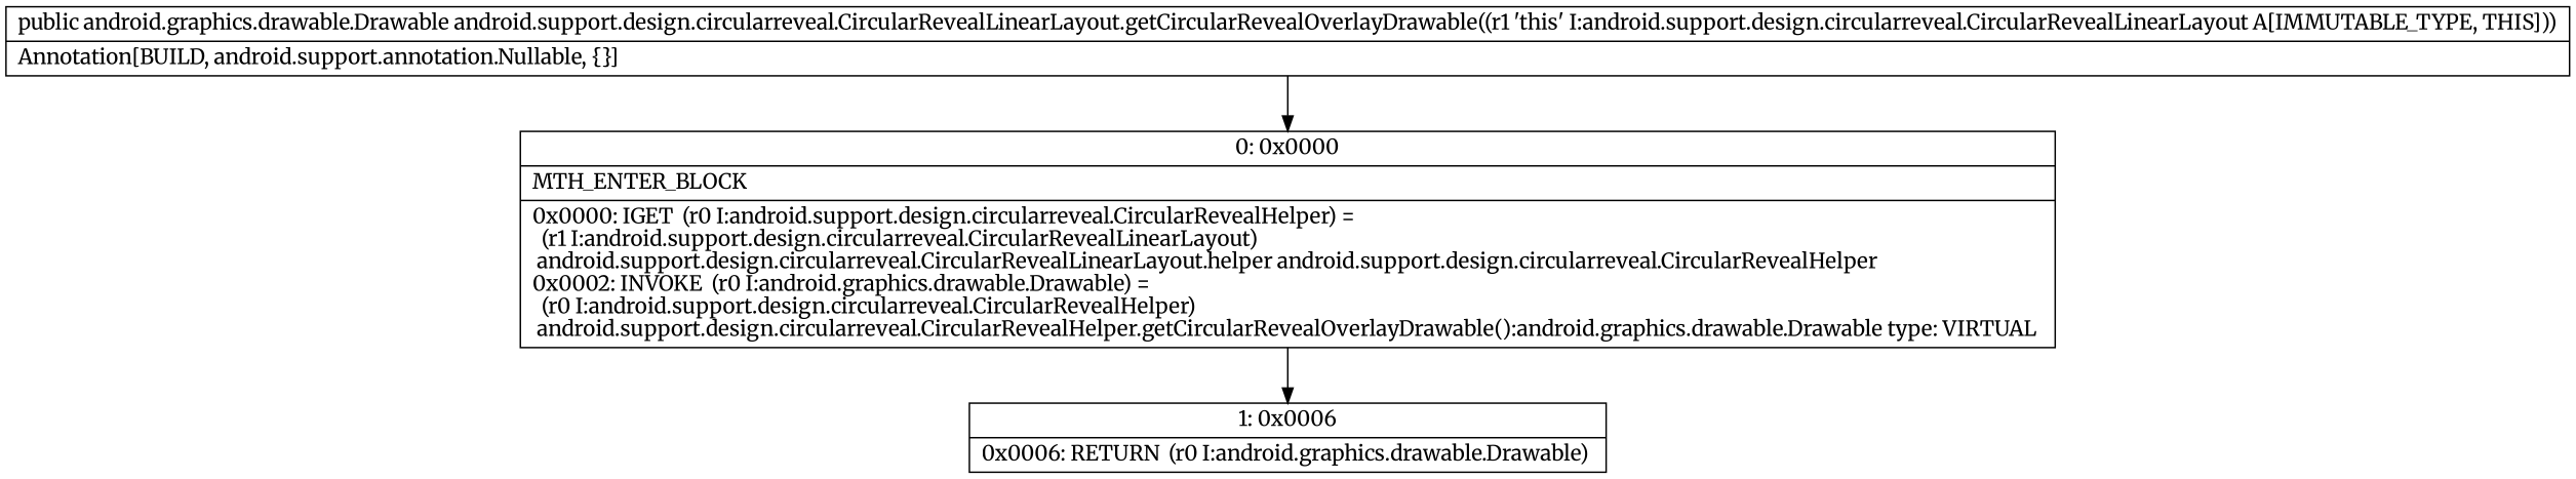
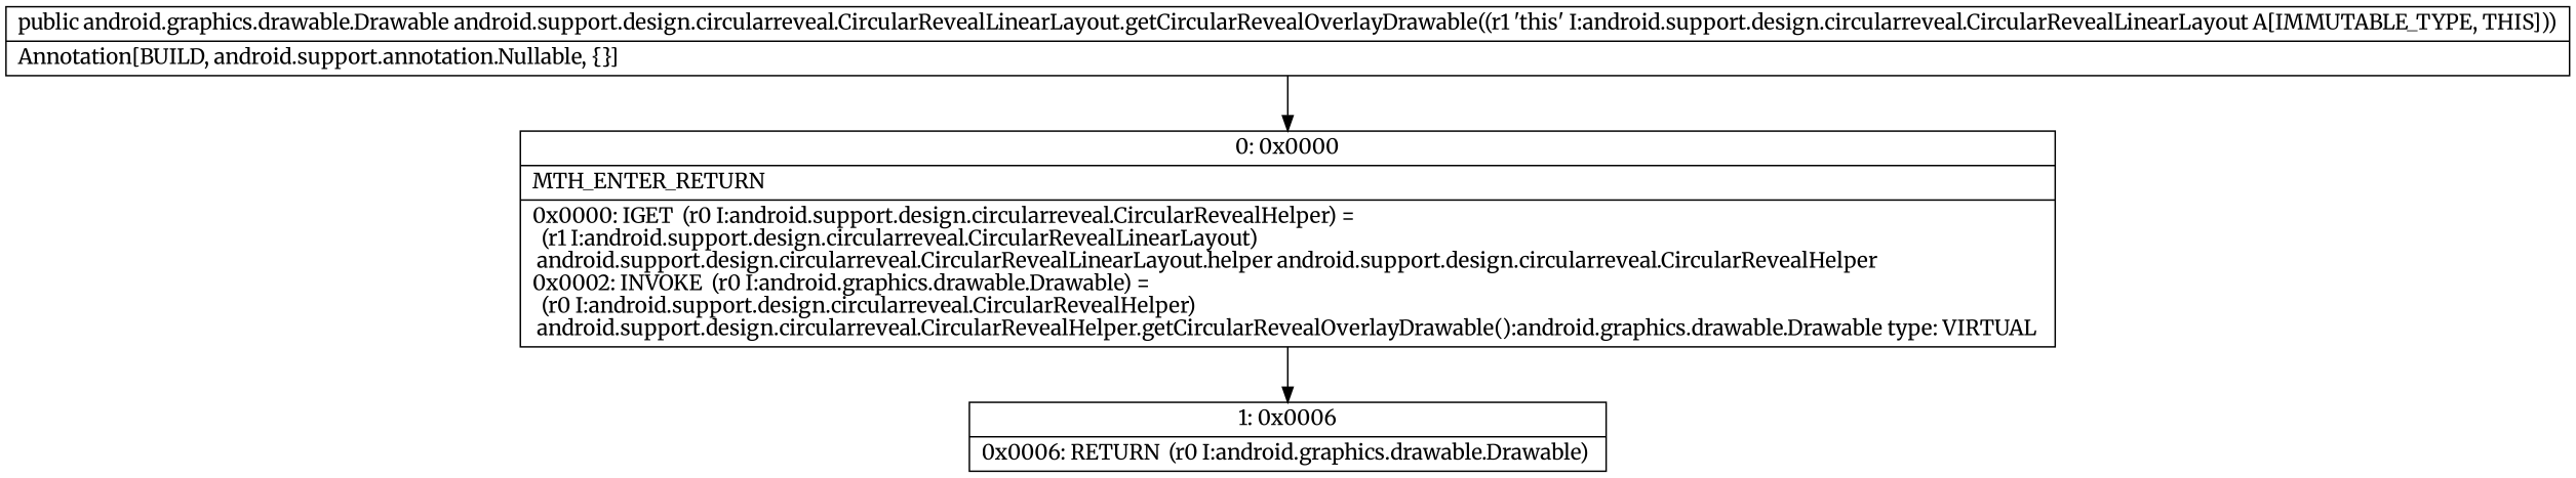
  digraph {
    fontname=Merriweather
    node [shape=record fontname=Merriweather]
    edge [fontname=Merriweather]
-   n1 [label="{0\:\ 0x0000|MTH_ENTER_BLOCK\l|0x0000: IGET  (r0 I:android.support.design.circularreveal.CircularRevealHelper) = \l  (r1 I:android.support.design.circularreveal.CircularRevealLinearLayout)\l android.support.design.circularreveal.CircularRevealLinearLayout.helper android.support.design.circularreveal.CircularRevealHelper \l0x0002: INVOKE  (r0 I:android.graphics.drawable.Drawable) = \l  (r0 I:android.support.design.circularreveal.CircularRevealHelper)\l android.support.design.circularreveal.CircularRevealHelper.getCircularRevealOverlayDrawable():android.graphics.drawable.Drawable type: VIRTUAL \l}"]
+   n1 [label="{0\:\ 0x0000|MTH_ENTER_RETURN\l|0x0000: IGET  (r0 I:android.support.design.circularreveal.CircularRevealHelper) = \l  (r1 I:android.support.design.circularreveal.CircularRevealLinearLayout)\l android.support.design.circularreveal.CircularRevealLinearLayout.helper android.support.design.circularreveal.CircularRevealHelper \l0x0002: INVOKE  (r0 I:android.graphics.drawable.Drawable) = \l  (r0 I:android.support.design.circularreveal.CircularRevealHelper)\l android.support.design.circularreveal.CircularRevealHelper.getCircularRevealOverlayDrawable():android.graphics.drawable.Drawable type: VIRTUAL \l}"]
    n2 [label="{1\:\ 0x0006|0x0006: RETURN  (r0 I:android.graphics.drawable.Drawable) \l}"]
    n3 [label="{public android.graphics.drawable.Drawable android.support.design.circularreveal.CircularRevealLinearLayout.getCircularRevealOverlayDrawable((r1 'this' I:android.support.design.circularreveal.CircularRevealLinearLayout A[IMMUTABLE_TYPE, THIS]))  | Annotation[BUILD, android.support.annotation.Nullable, \{\}]\l}"]
    n1 -> n2
    n3 -> n1
  }
